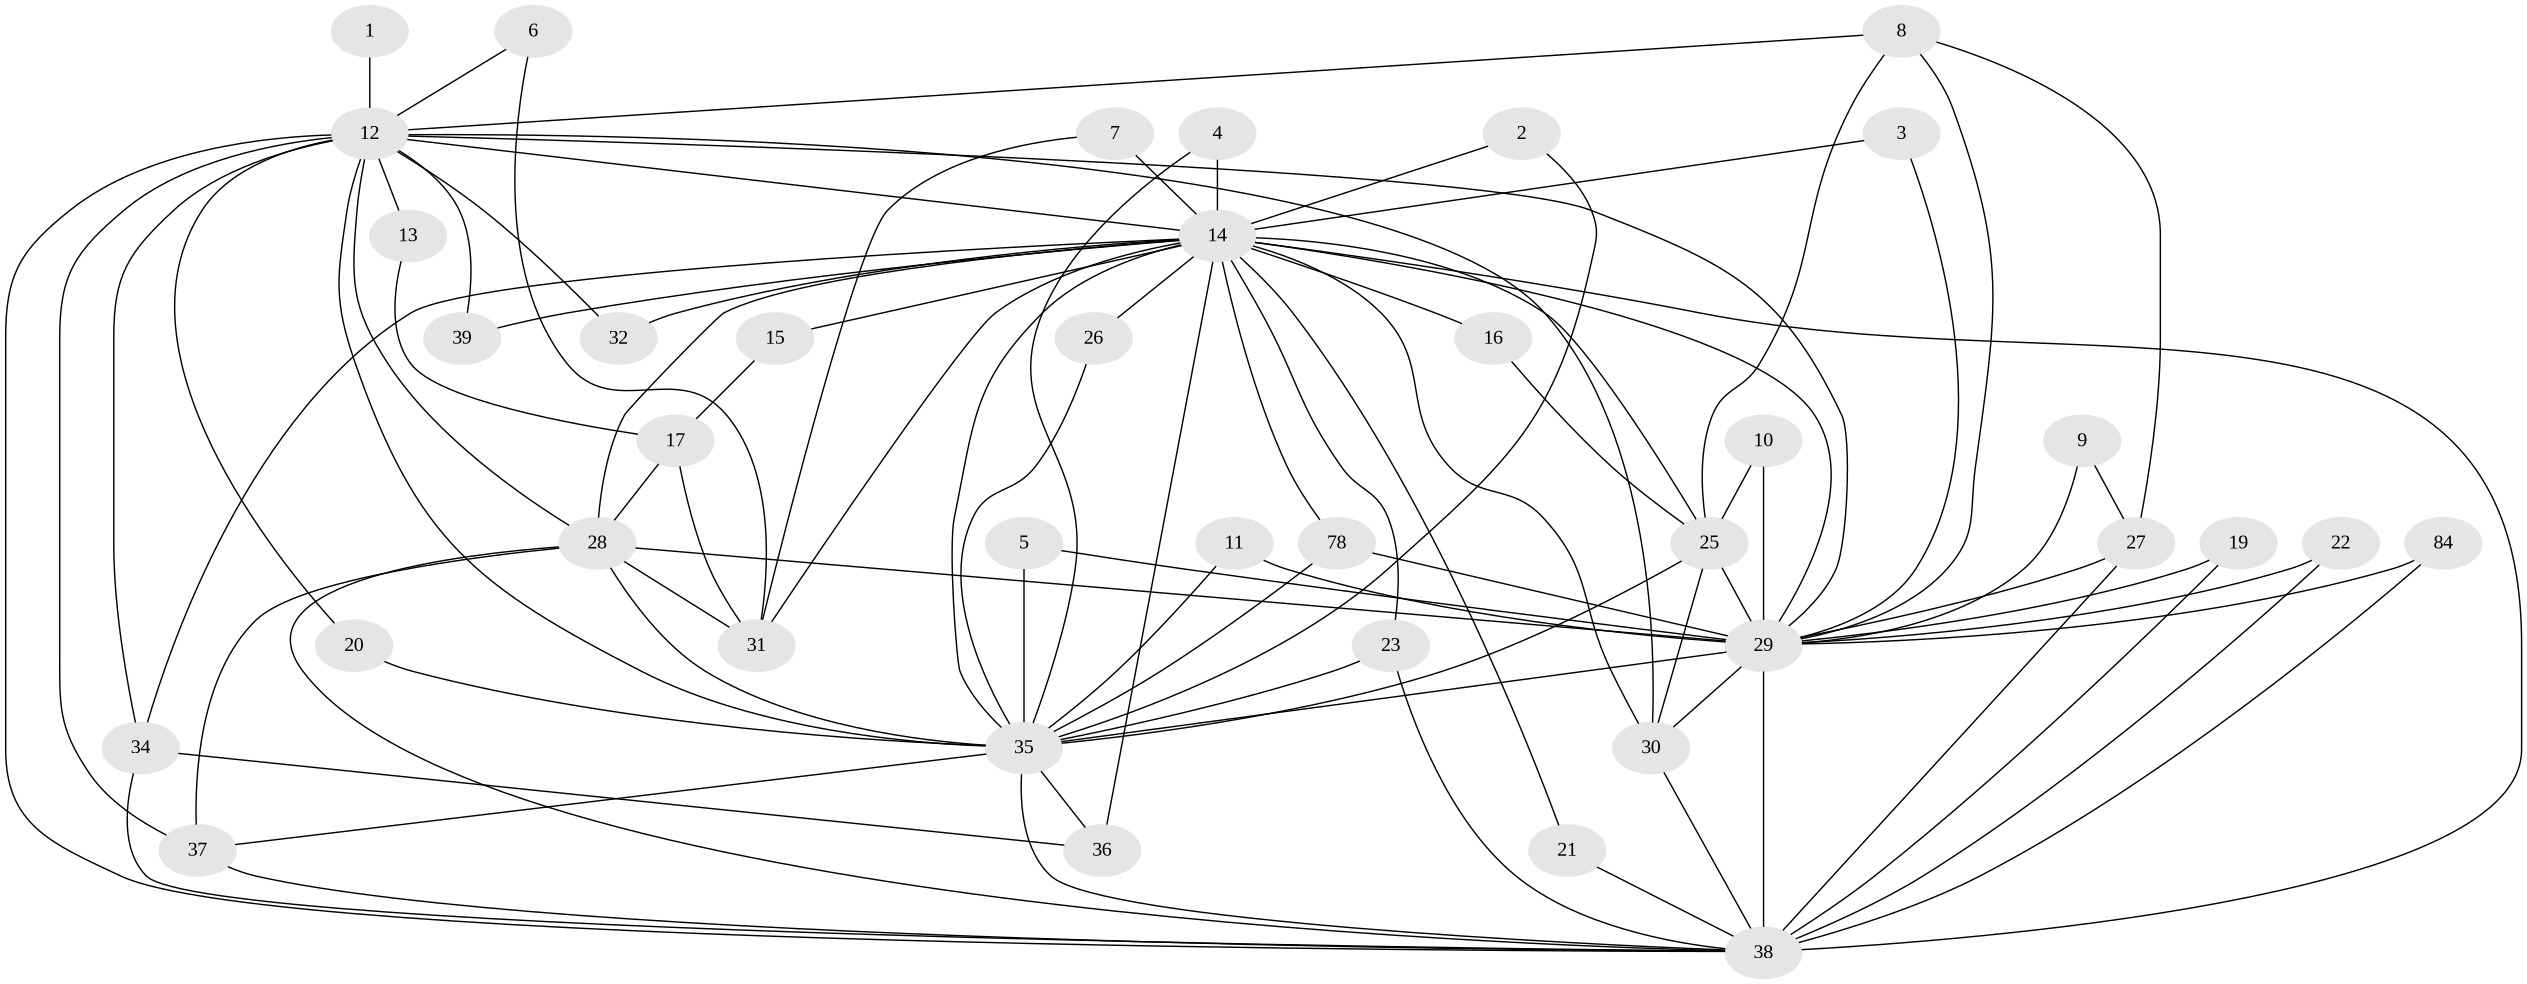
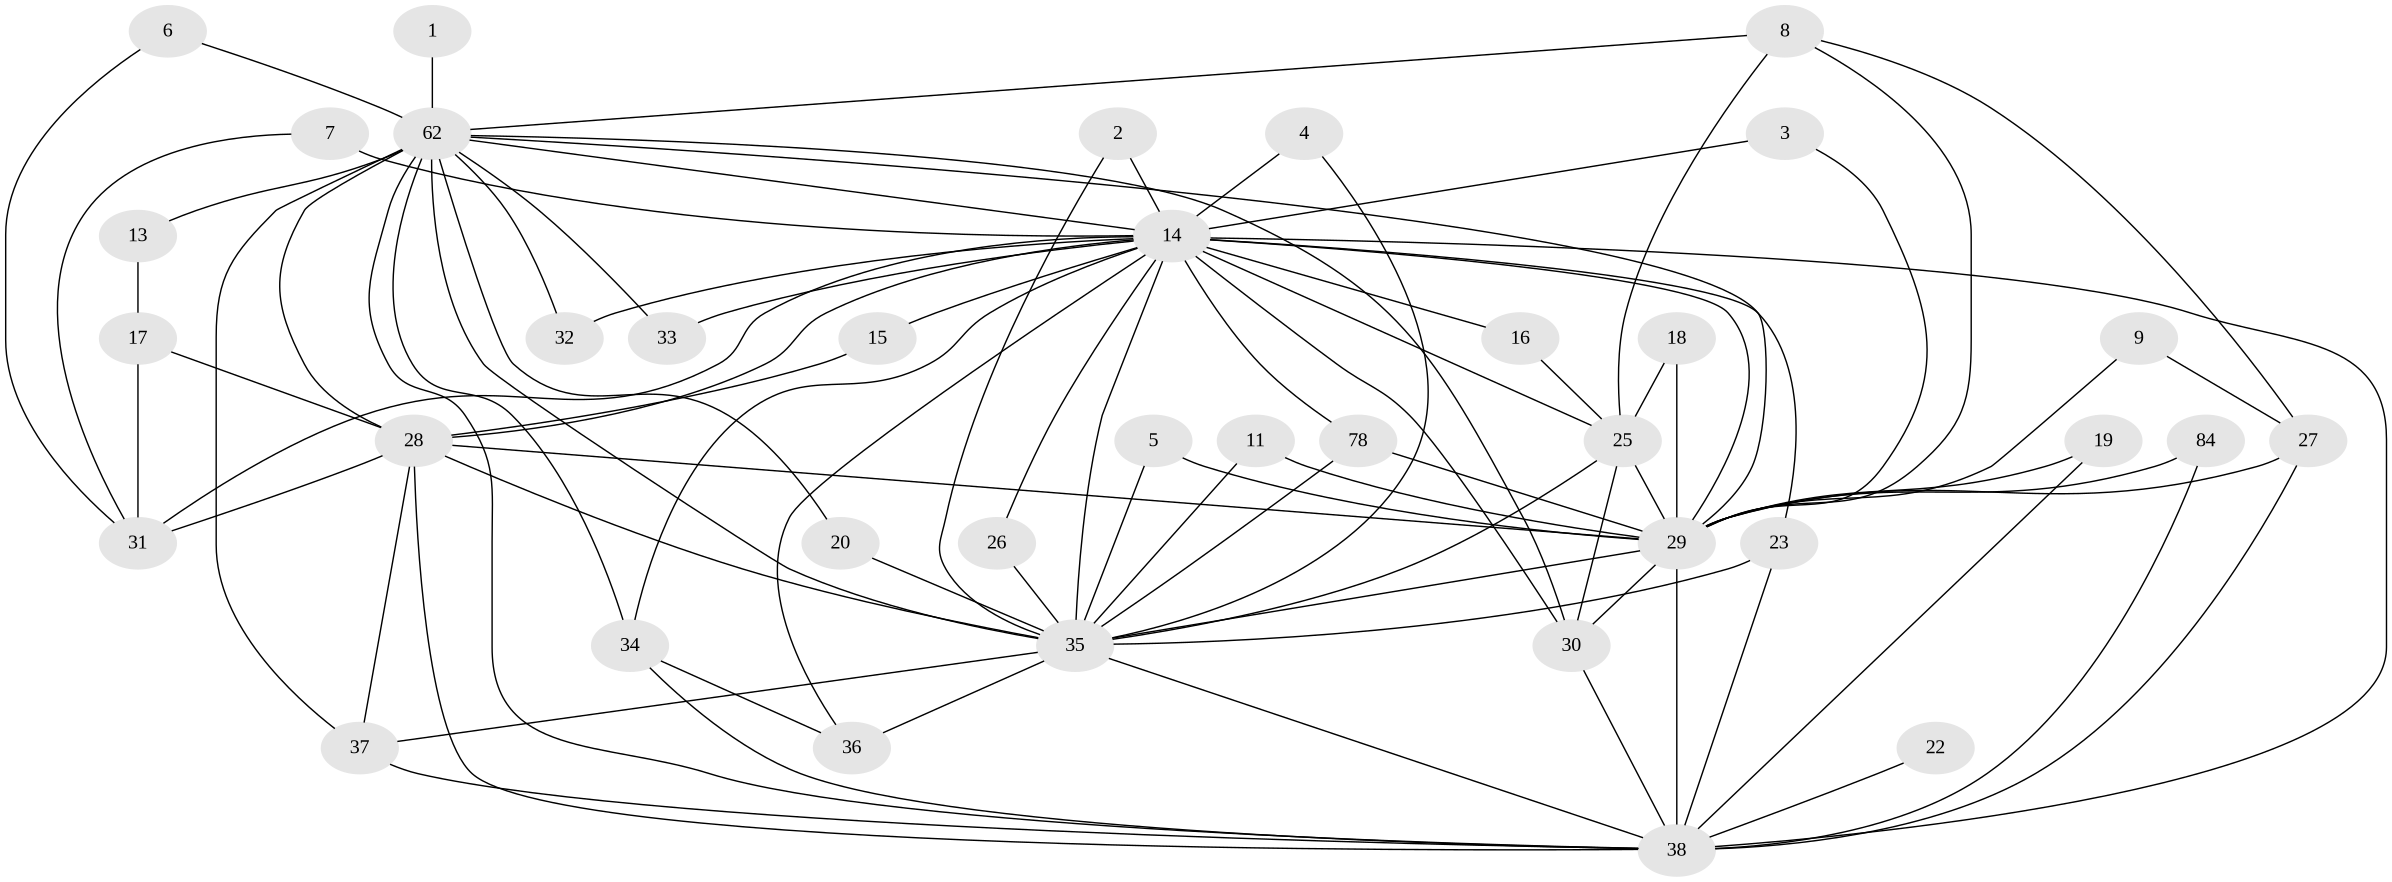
  graph {
    fontname="Liberation Serif"
    node [color=gray90 fontname="Liberation Serif" style=filled]
    edge [fontname="Liberation Serif" weight=1.0]
    1
-   12
+   12 [label=62]
    14
    35
    29
    13
    20
    28
    30
    32
    34
    37
    38
-   39
+   39 [label=33]
    2
    31
    25
    15
    16
    n20 [label=78]
-   21
    23
    26
    36
    3
    4
    5
    6
    7
    8
    27
    9
-   10
+   10 [label=18]
    11
    17
    19
    22
    n38 [label=84]
    1 -- 12
    12 -- 14 [weight=2.0]
    12 -- 35 [weight=3.0]
    12 -- 29 [weight=2.0]
    12 -- 13
    12 -- 20
    12 -- 28 [weight=2.0]
    12 -- 30
    12 -- 32
    12 -- 34
    12 -- 37
    12 -- 38 [weight=2.0]
    12 -- 39
    14 -- 35 [weight=5.0]
    14 -- 29 [weight=4.0]
    14 -- 28 [weight=2.0]
    14 -- 30 [weight=2.0]
    14 -- 32
    14 -- 34
    14 -- 38 [weight=5.0]
    14 -- 39
    14 -- 31 [weight=2.0]
    14 -- 25
    14 -- 15
    14 -- 16
    14 -- n20
-   14 -- 21
    14 -- 23 [weight=2.0]
    14 -- 26
    14 -- 36
    35 -- 37
    35 -- 38 [weight=4.0]
    35 -- 36 [weight=2.0]
    29 -- 35 [weight=4.0]
    29 -- 30
    29 -- 38 [weight=5.0]
    13 -- 17
    20 -- 35
    28 -- 35 [weight=3.0]
    28 -- 29 [weight=3.0]
    28 -- 37
    28 -- 38 [weight=2.0]
    28 -- 31
    30 -- 38
    34 -- 38
    34 -- 36
    37 -- 38
    2 -- 14
    2 -- 35
    25 -- 35
    25 -- 29
    25 -- 30
-   15 -- 17
+   15 -- 28
    16 -- 25
    n20 -- 35
    n20 -- 29 [weight=2.0]
-   21 -- 38
    23 -- 35
    23 -- 38
    26 -- 35
    3 -- 14
    3 -- 29
    4 -- 14
    4 -- 35
    5 -- 35
    5 -- 29
    6 -- 12
    6 -- 31
    7 -- 14 [weight=2.0]
    7 -- 31
    8 -- 12
    8 -- 29
    8 -- 25
    8 -- 27
    27 -- 29 [weight=2.0]
    27 -- 38
    9 -- 29
    9 -- 27
    10 -- 29
    10 -- 25
    11 -- 35
    11 -- 29
    17 -- 28
    17 -- 31
    19 -- 29
    19 -- 38
-   22 -- 29 [weight=2.0]
    22 -- 38
    n38 -- 29
    n38 -- 38
  }
